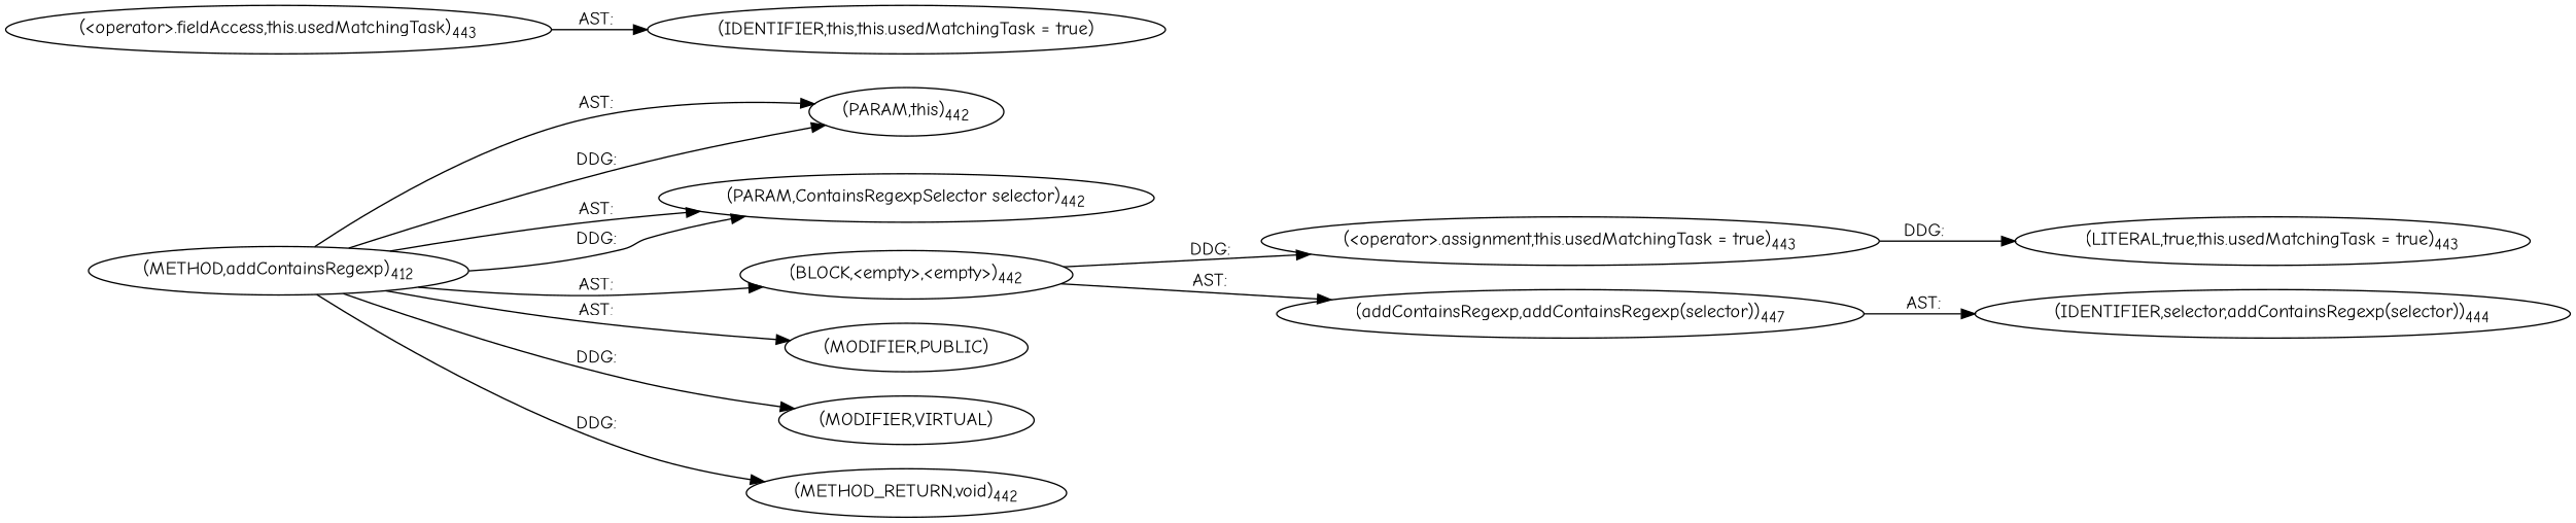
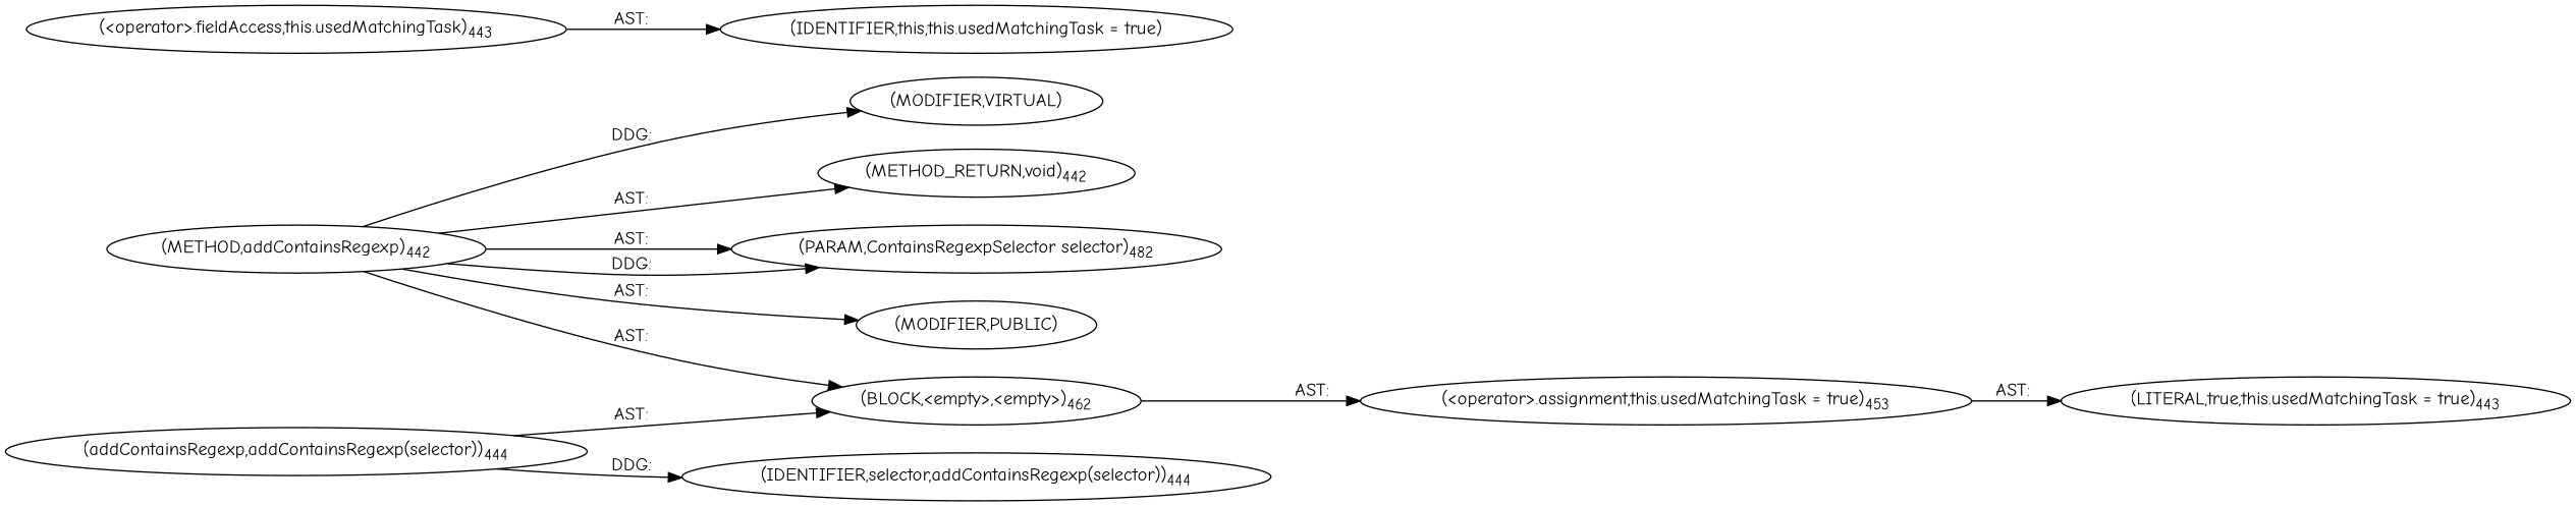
  digraph {
    fontname="Comic Neue"
    rankdir=LR
    node [fontname="Comic Neue"]
    edge [fontname="Comic Neue"]
-   n1 [label=<(METHOD,addContainsRegexp)<SUB>412</SUB>>]
-   n2 [label=<(PARAM,this)<SUB>442</SUB>>]
-   n3 [label=<(PARAM,ContainsRegexpSelector selector)<SUB>442</SUB>>]
-   n4 [label=<(BLOCK,&lt;empty&gt;,&lt;empty&gt;)<SUB>442</SUB>>]
+   n1 [label=<(METHOD,addContainsRegexp)<SUB>442</SUB>>]
+   n3 [label=<(PARAM,ContainsRegexpSelector selector)<SUB>482</SUB>>]
+   n4 [label=<(BLOCK,&lt;empty&gt;,&lt;empty&gt;)<SUB>462</SUB>>]
    n5 [label=<(MODIFIER,PUBLIC)>]
    n6 [label=<(MODIFIER,VIRTUAL)>]
    n7 [label=<(METHOD_RETURN,void)<SUB>442</SUB>>]
-   n8 [label=<(&lt;operator&gt;.assignment,this.usedMatchingTask = true)<SUB>443</SUB>>]
-   n9 [label=<(addContainsRegexp,addContainsRegexp(selector))<SUB>447</SUB>>]
+   n8 [label=<(&lt;operator&gt;.assignment,this.usedMatchingTask = true)<SUB>453</SUB>>]
+   n9 [label=<(addContainsRegexp,addContainsRegexp(selector))<SUB>444</SUB>>]
    n10 [label=<(LITERAL,true,this.usedMatchingTask = true)<SUB>443</SUB>>]
    n11 [label=<(IDENTIFIER,selector,addContainsRegexp(selector))<SUB>444</SUB>>]
    n12 [label=<(&lt;operator&gt;.fieldAccess,this.usedMatchingTask)<SUB>443</SUB>>]
    n13 [label=<(IDENTIFIER,this,this.usedMatchingTask = true)>]
-   n1 -> n2 [label="AST: "]
-   n1 -> n2 [label="DDG: "]
    n1 -> n3 [label="AST: "]
    n1 -> n3 [label="DDG: "]
    n1 -> n4 [label="AST: "]
    n1 -> n5 [label="AST: "]
    n1 -> n6 [label="DDG: "]
-   n1 -> n7 [label="DDG: "]
-   n4 -> n8 [label="DDG: "]
-   n4 -> n9 [label="AST: "]
-   n8 -> n10 [label="DDG: "]
-   n9 -> n11 [label="AST: "]
+   n1 -> n7 [label="AST: "]
+   n4 -> n8 [label="AST: "]
+   n9 -> n4 [label="AST: "]
+   n8 -> n10 [label="AST: "]
+   n9 -> n11 [label="DDG: "]
    n12 -> n13 [label="AST: "]
  }
